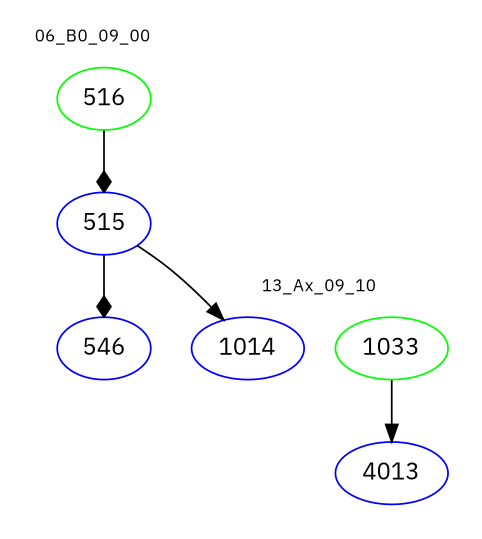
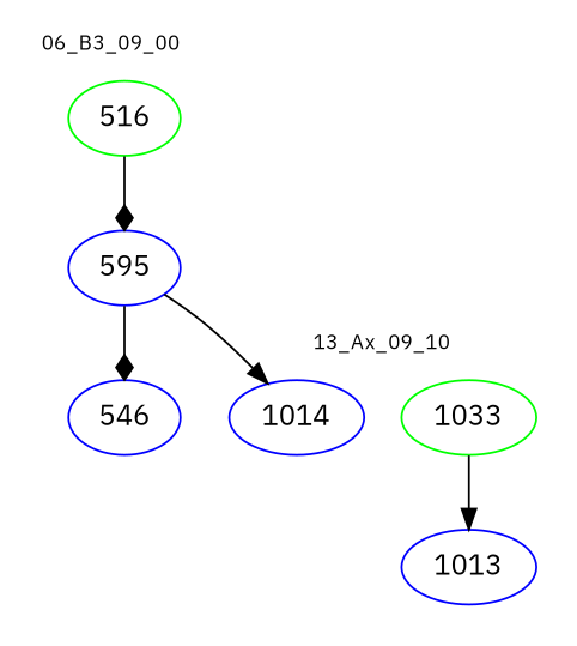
  digraph {
    fontname="IBM Plex Sans"
    node [color=blue fontname="IBM Plex Sans"]
    edge [arrowhead=normal color=black fontname="IBM Plex Sans"]
    n1 [color=green label=1033]
-   n2 [label=4013]
+   n2 [label=1013]
    n3 [label=1014]
    n4 [color=green label=516]
-   n5 [label=515]
+   n5 [label=595]
    n6 [label=546]
    subgraph cluster_1 {
      color=white
      fontsize=10
      label="13_Ax_09_10"
      n1
      n2
      n3
    }
    subgraph cluster_2 {
      color=white
      fontsize=10
-     label="06_B0_09_00"
+     label="06_B3_09_00"
      n4
      n5
      n6
    }
    n1 -> n2
    n4 -> n5 [arrowhead=diamond]
    n5 -> n3
    n5 -> n6 [arrowhead=diamond]
  }
